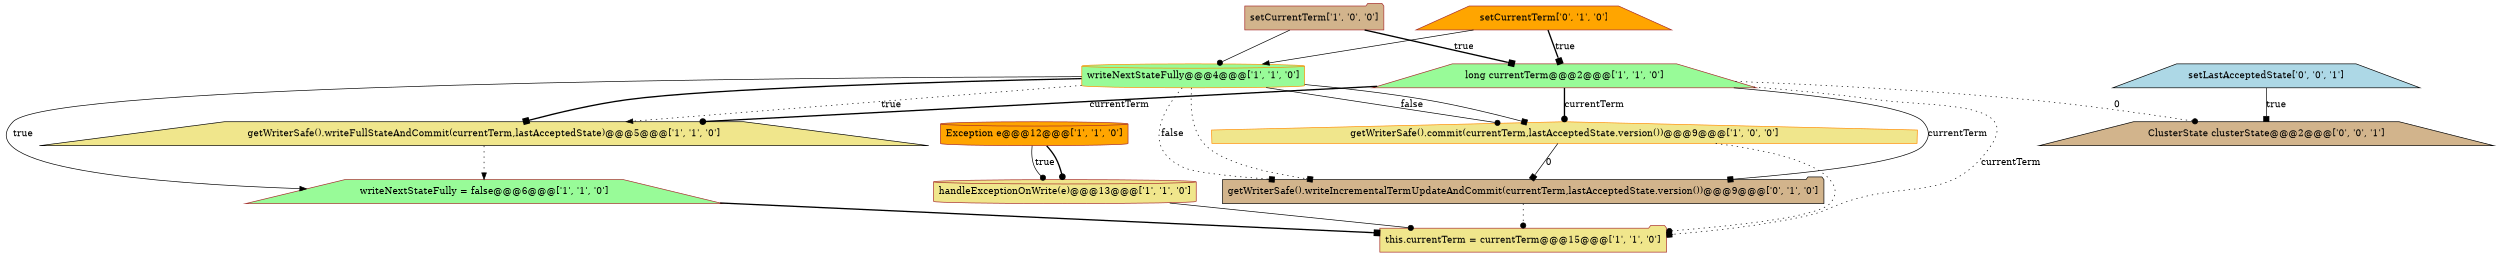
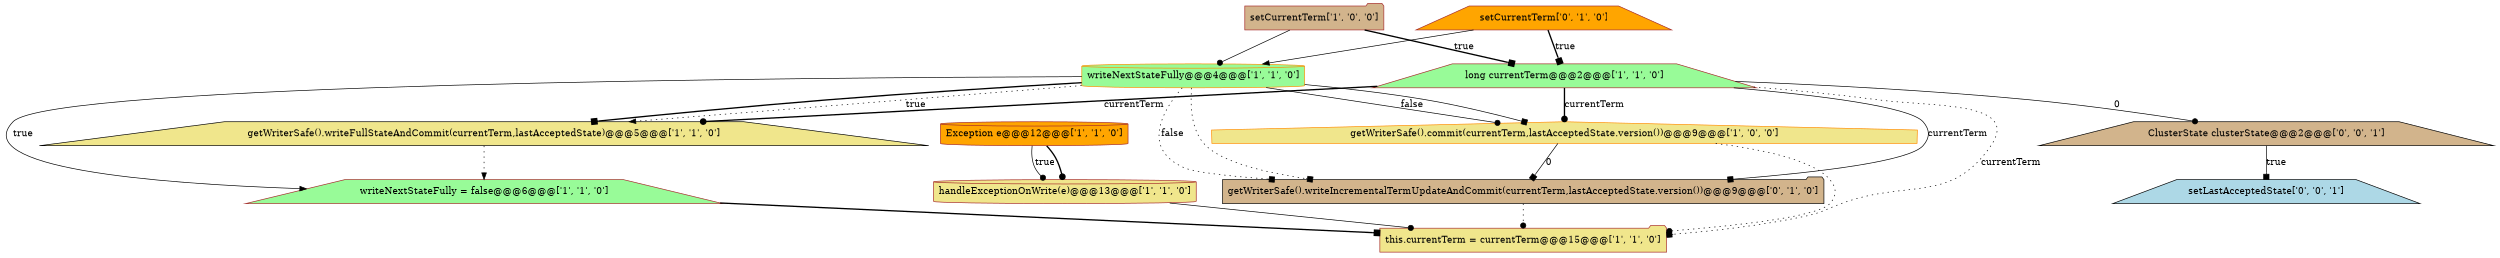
  digraph {
    node [color=brown fillcolor=khaki shape=trapezium style=filled]
    edge [arrowhead=box style=solid]
    n1 [fillcolor=palegreen label="writeNextStateFully = false@@@6@@@['1', '1', '0']"]
    n2 [label="this.currentTerm = currentTerm@@@15@@@['1', '1', '0']" shape=folder]
    n3 [label="handleExceptionOnWrite(e)@@@13@@@['1', '1', '0']" shape=cylinder]
    n4 [color=black fillcolor=tan label="getWriterSafe().writeIncrementalTermUpdateAndCommit(currentTerm,lastAcceptedState.version())@@@9@@@['0', '1', '0']" shape=folder]
    n5 [color=black fillcolor=tan label="ClusterState clusterState@@@2@@@['0', '0', '1']"]
    n6 [color=darkorange fillcolor=palegreen label="writeNextStateFully@@@4@@@['1', '1', '0']" shape=cylinder]
    n7 [color=darkorange label="getWriterSafe().commit(currentTerm,lastAcceptedState.version())@@@9@@@['1', '0', '0']" shape=house]
    n8 [color=black label="getWriterSafe().writeFullStateAndCommit(currentTerm,lastAcceptedState)@@@5@@@['1', '1', '0']"]
    n9 [fillcolor=orange label="Exception e@@@12@@@['1', '1', '0']" shape=cylinder]
    n10 [fillcolor=palegreen label="long currentTerm@@@2@@@['1', '1', '0']"]
    n11 [fillcolor=tan label="setCurrentTerm['1', '0', '0']" shape=folder]
    n12 [color=black fillcolor=lightblue label="setLastAcceptedState['0', '0', '1']"]
    n13 [fillcolor=orange label="setCurrentTerm['0', '1', '0']"]
    n1 -> n2 [style=bold]
    n3 -> n2 [arrowhead=dot]
    n4 -> n2 [arrowhead=dot style=dotted]
    n6 -> n1 [arrowhead=normal label=true]
    n6 -> n4 [label=false style=dotted]
    n6 -> n4 [style=dotted]
    n6 -> n7 [arrowhead=dot label=false]
    n6 -> n7
    n6 -> n8 [style=bold]
    n6 -> n8 [arrowhead=normal label=true style=dotted]
    n7 -> n2 [arrowhead=dot style=dotted]
    n7 -> n4 [label=0]
    n8 -> n1 [arrowhead=normal style=dotted]
    n9 -> n3 [arrowhead=dot label=true]
    n9 -> n3 [arrowhead=dot style=bold]
    n10 -> n2 [label=currentTerm style=dotted]
    n10 -> n4 [label=currentTerm]
-   n10 -> n5 [arrowhead=dot label=0 style=dotted]
+   n10 -> n5 [arrowhead=dot label=0]
    n10 -> n7 [arrowhead=dot label=currentTerm style=bold]
    n10 -> n8 [arrowhead=dot label=currentTerm style=bold]
    n11 -> n6 [arrowhead=dot]
    n11 -> n10 [label=true style=bold]
-   n12 -> n5 [label=true]
+   n5 -> n12 [label=true]
    n13 -> n6 [arrowhead=normal]
    n13 -> n10 [label=true style=bold]
  }
